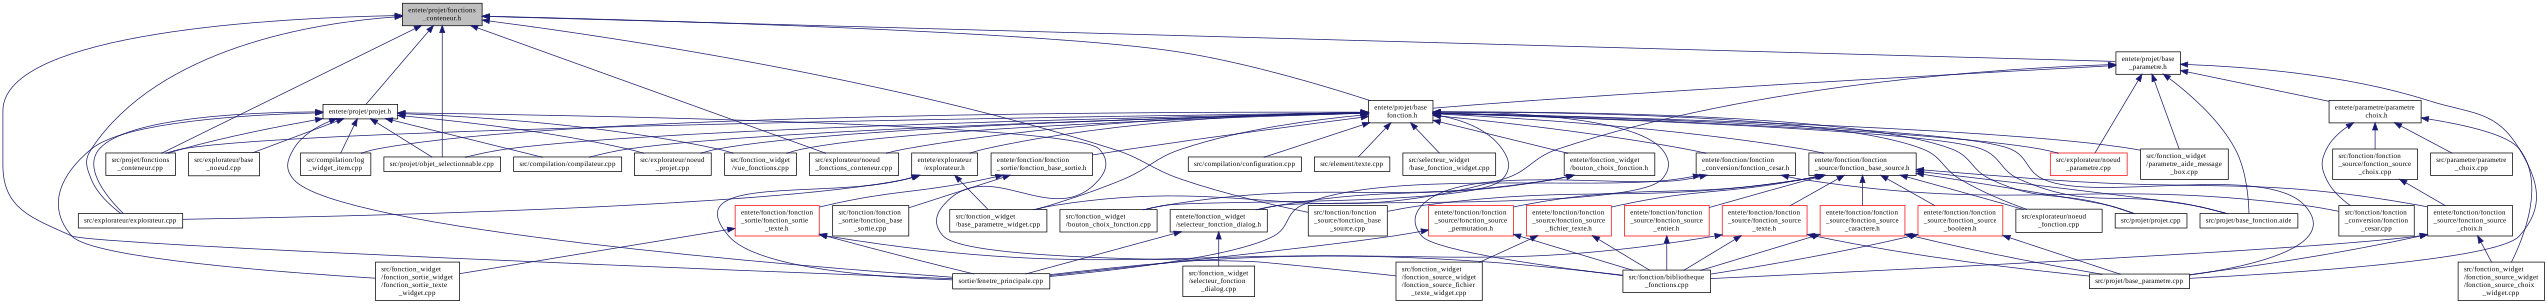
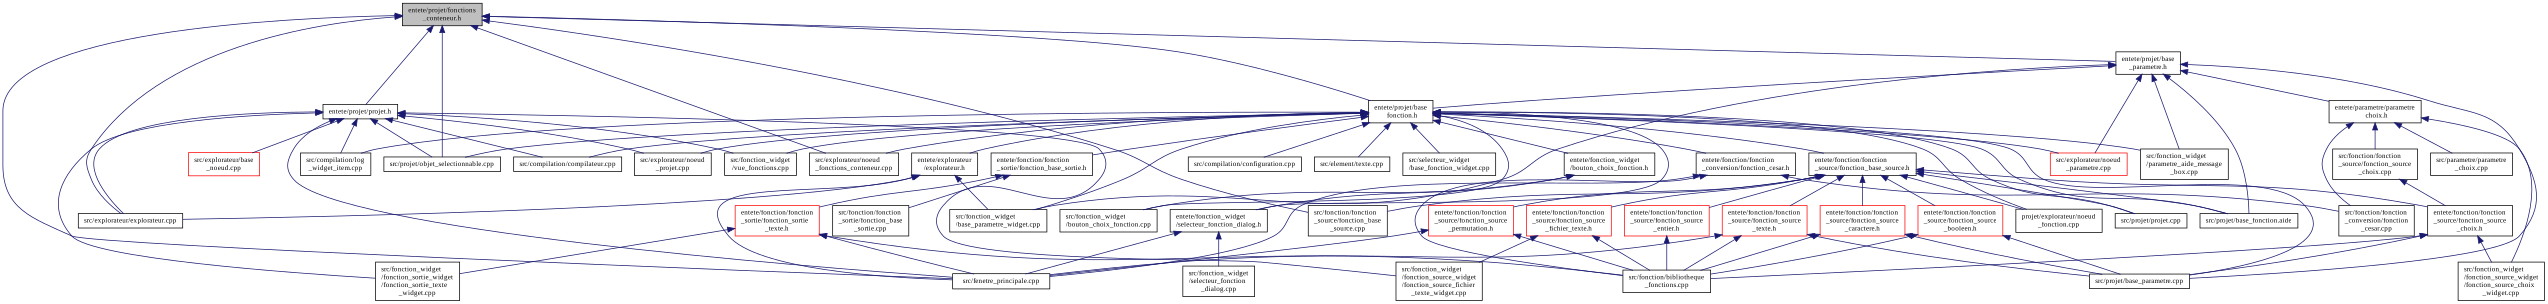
  digraph {
    fontname="Liberation Serif"
    node [color=black fillcolor=white fontname="Liberation Serif" fontsize=10 shape=record style=filled]
    edge [color=midnightblue dir=back fontname="Liberation Serif" fontsize=10 labelfontname=Helvetica labelfontsize=10 style=solid]
    n1 [fillcolor=grey75 fontcolor=black height=0.2 label="entete/projet/fonctions\l_conteneur.h" width=0.4]
    n2 [height=0.2 label="entete/projet/base\l_parametre.h" width=0.4]
    n3 [height=0.2 label="entete/projet/base\l_fonction.h" width=0.4]
    n4 [height=0.2 label="src/explorateur/explorateur.cpp" width=0.4]
-   n5 [height=0.2 label="sortie/fenetre_principale.cpp" width=0.4]
+   n5 [height=0.2 label="src/fenetre_principale.cpp" width=0.4]
    n6 [height=0.2 label="src/fonction/fonction\l_source/fonction_base\l_source.cpp" width=0.4]
    n7 [height=0.2 label="src/explorateur/noeud\l_fonctions_conteneur.cpp" width=0.4]
-   n8 [height=0.2 label="src/projet/fonctions\l_conteneur.cpp" width=0.4]
    n9 [height=0.2 label="src/projet/objet_selectionnable.cpp" width=0.4]
    n10 [height=0.2 label="entete/projet/projet.h" width=0.4]
    n11 [height=0.2 label="src/fonction_widget\l/base_parametre_widget.cpp" width=0.4]
    n12 [height=0.2 label="src/projet/base_parametre.cpp" width=0.4]
    n13 [height=0.2 label="src/projet/base_fonction.aide" width=0.4]
    n14 [color=red height=0.2 label="src/explorateur/noeud\l_parametre.cpp" width=0.4]
    n15 [height=0.2 label="src/fonction_widget\l/parametre_aide_message\l_box.cpp" width=0.4]
    n16 [height=0.2 label="entete/parametre/parametre\l_choix.h" width=0.4]
    n17 [height=0.2 label="entete/explorateur\l/explorateur.h" width=0.4]
    n18 [height=0.2 label="entete/fonction/fonction\l_conversion/fonction_cesar.h" width=0.4]
    n19 [height=0.2 label="entete/fonction/fonction\l_sortie/fonction_base_sortie.h" width=0.4]
    n20 [height=0.2 label="entete/fonction/fonction\l_source/fonction_base_source.h" width=0.4]
-   n21 [height=0.2 label="src/explorateur/noeud\l_fonction.cpp" width=0.4]
+   n21 [height=0.2 label="projet/explorateur/noeud\l_fonction.cpp" width=0.4]
    n22 [height=0.2 label="src/projet/projet.cpp" width=0.4]
    n23 [height=0.2 label="entete/fonction_widget\l/bouton_choix_fonction.h" width=0.4]
    n24 [height=0.2 label="entete/fonction_widget\l/selecteur_fonction_dialog.h" width=0.4]
    n25 [height=0.2 label="src/fonction_widget\l/bouton_choix_fonction.cpp" width=0.4]
    n26 [height=0.2 label="src/compilation/compilateur.cpp" width=0.4]
    n27 [height=0.2 label="src/compilation/configuration.cpp" width=0.4]
    n28 [height=0.2 label="src/compilation/log\l_widget_item.cpp" width=0.4]
    n29 [height=0.2 label="src/element/texte.cpp" width=0.4]
    n30 [height=0.2 label="src/explorateur/noeud\l_projet.cpp" width=0.4]
    n31 [height=0.2 label="src/selecteur_widget\l/base_fonction_widget.cpp" width=0.4]
    n32 [height=0.2 label="src/fonction_widget\l/vue_fonctions.cpp" width=0.4]
    n33 [height=0.2 label="src/fonction_widget\l/fonction_sortie_widget\l/fonction_sortie_texte\l_widget.cpp" width=0.4]
    n34 [height=0.2 label="src/fonction_widget\l/fonction_source_widget\l/fonction_source_fichier\l_texte_widget.cpp" width=0.4]
-   n35 [height=0.2 label="src/explorateur/base\l_noeud.cpp" width=0.4]
+   n35 [color=red height=0.2 label="src/explorateur/base\l_noeud.cpp" width=0.4]
    n36 [height=0.2 label="src/fonction/fonction\l_conversion/fonction\l_cesar.cpp" width=0.4]
    n37 [height=0.2 label="src/fonction/fonction\l_source/fonction_source\l_choix.cpp" width=0.4]
    n38 [height=0.2 label="src/fonction_widget\l/fonction_source_widget\l/fonction_source_choix\l_widget.cpp" width=0.4]
    n39 [height=0.2 label="src/parametre/parametre\l_choix.cpp" width=0.4]
    n40 [height=0.2 label="src/fonction/bibliotheque\l_fonctions.cpp" width=0.4]
    n41 [color=red height=0.2 label="entete/fonction/fonction\l_sortie/fonction_sortie\l_texte.h" width=0.4]
    n42 [height=0.2 label="src/fonction/fonction\l_sortie/fonction_base\l_sortie.cpp" width=0.4]
    n43 [color=red height=0.2 label="entete/fonction/fonction\l_source/fonction_source\l_booleen.h" width=0.4]
    n44 [color=red height=0.2 label="entete/fonction/fonction\l_source/fonction_source\l_caractere.h" width=0.4]
    n45 [height=0.2 label="entete/fonction/fonction\l_source/fonction_source\l_choix.h" width=0.4]
    n46 [color=red height=0.2 label="entete/fonction/fonction\l_source/fonction_source\l_entier.h" width=0.4]
    n47 [color=red height=0.2 label="entete/fonction/fonction\l_source/fonction_source\l_fichier_texte.h" width=0.4]
    n48 [color=red height=0.2 label="entete/fonction/fonction\l_source/fonction_source\l_permutation.h" width=0.4]
    n49 [color=red height=0.2 label="entete/fonction/fonction\l_source/fonction_source\l_texte.h" width=0.4]
    n50 [height=0.2 label="src/fonction_widget\l/selecteur_fonction\l_dialog.cpp" width=0.4]
    n1 -> n2
    n1 -> n3
    n1 -> n4
    n1 -> n5
    n1 -> n6
    n1 -> n7
-   n1 -> n8
    n1 -> n9
    n1 -> n10
    n2 -> n3
    n2 -> n11
    n2 -> n12
    n2 -> n13
    n2 -> n14
    n2 -> n15
    n2 -> n16
    n3 -> n7
-   n3 -> n8
    n3 -> n9
    n3 -> n11
    n3 -> n12
    n3 -> n13
    n3 -> n14
    n3 -> n15
    n3 -> n17
    n3 -> n18
    n3 -> n19
    n3 -> n20
    n3 -> n21
    n3 -> n22
    n3 -> n23
    n3 -> n24
    n3 -> n25
    n3 -> n26
    n3 -> n27
    n3 -> n28
    n3 -> n29
    n3 -> n30
    n3 -> n31
    n3 -> n32
    n10 -> n4
    n10 -> n5
-   n10 -> n8
    n10 -> n9
    n10 -> n26
    n10 -> n28
    n10 -> n30
    n10 -> n32
    n10 -> n33
    n10 -> n34
    n10 -> n35
    n16 -> n36
    n16 -> n37
    n16 -> n38
    n16 -> n39
    n17 -> n4
    n17 -> n5
    n17 -> n11
    n18 -> n5
    n18 -> n36
    n18 -> n40
    n19 -> n41
    n19 -> n42
    n20 -> n6
    n20 -> n13
    n20 -> n21
    n20 -> n22
    n20 -> n43
    n20 -> n44
    n20 -> n45
    n20 -> n46
    n20 -> n47
    n20 -> n48
    n20 -> n49
    n23 -> n24
    n23 -> n25
    n24 -> n5
    n24 -> n50
    n37 -> n45
    n41 -> n5
    n41 -> n33
    n41 -> n40
    n43 -> n12
    n43 -> n40
    n44 -> n12
    n44 -> n40
    n45 -> n12
    n45 -> n38
    n45 -> n40
    n46 -> n40
    n47 -> n34
    n47 -> n40
    n48 -> n5
    n48 -> n40
    n49 -> n5
    n49 -> n12
    n49 -> n40
  }
